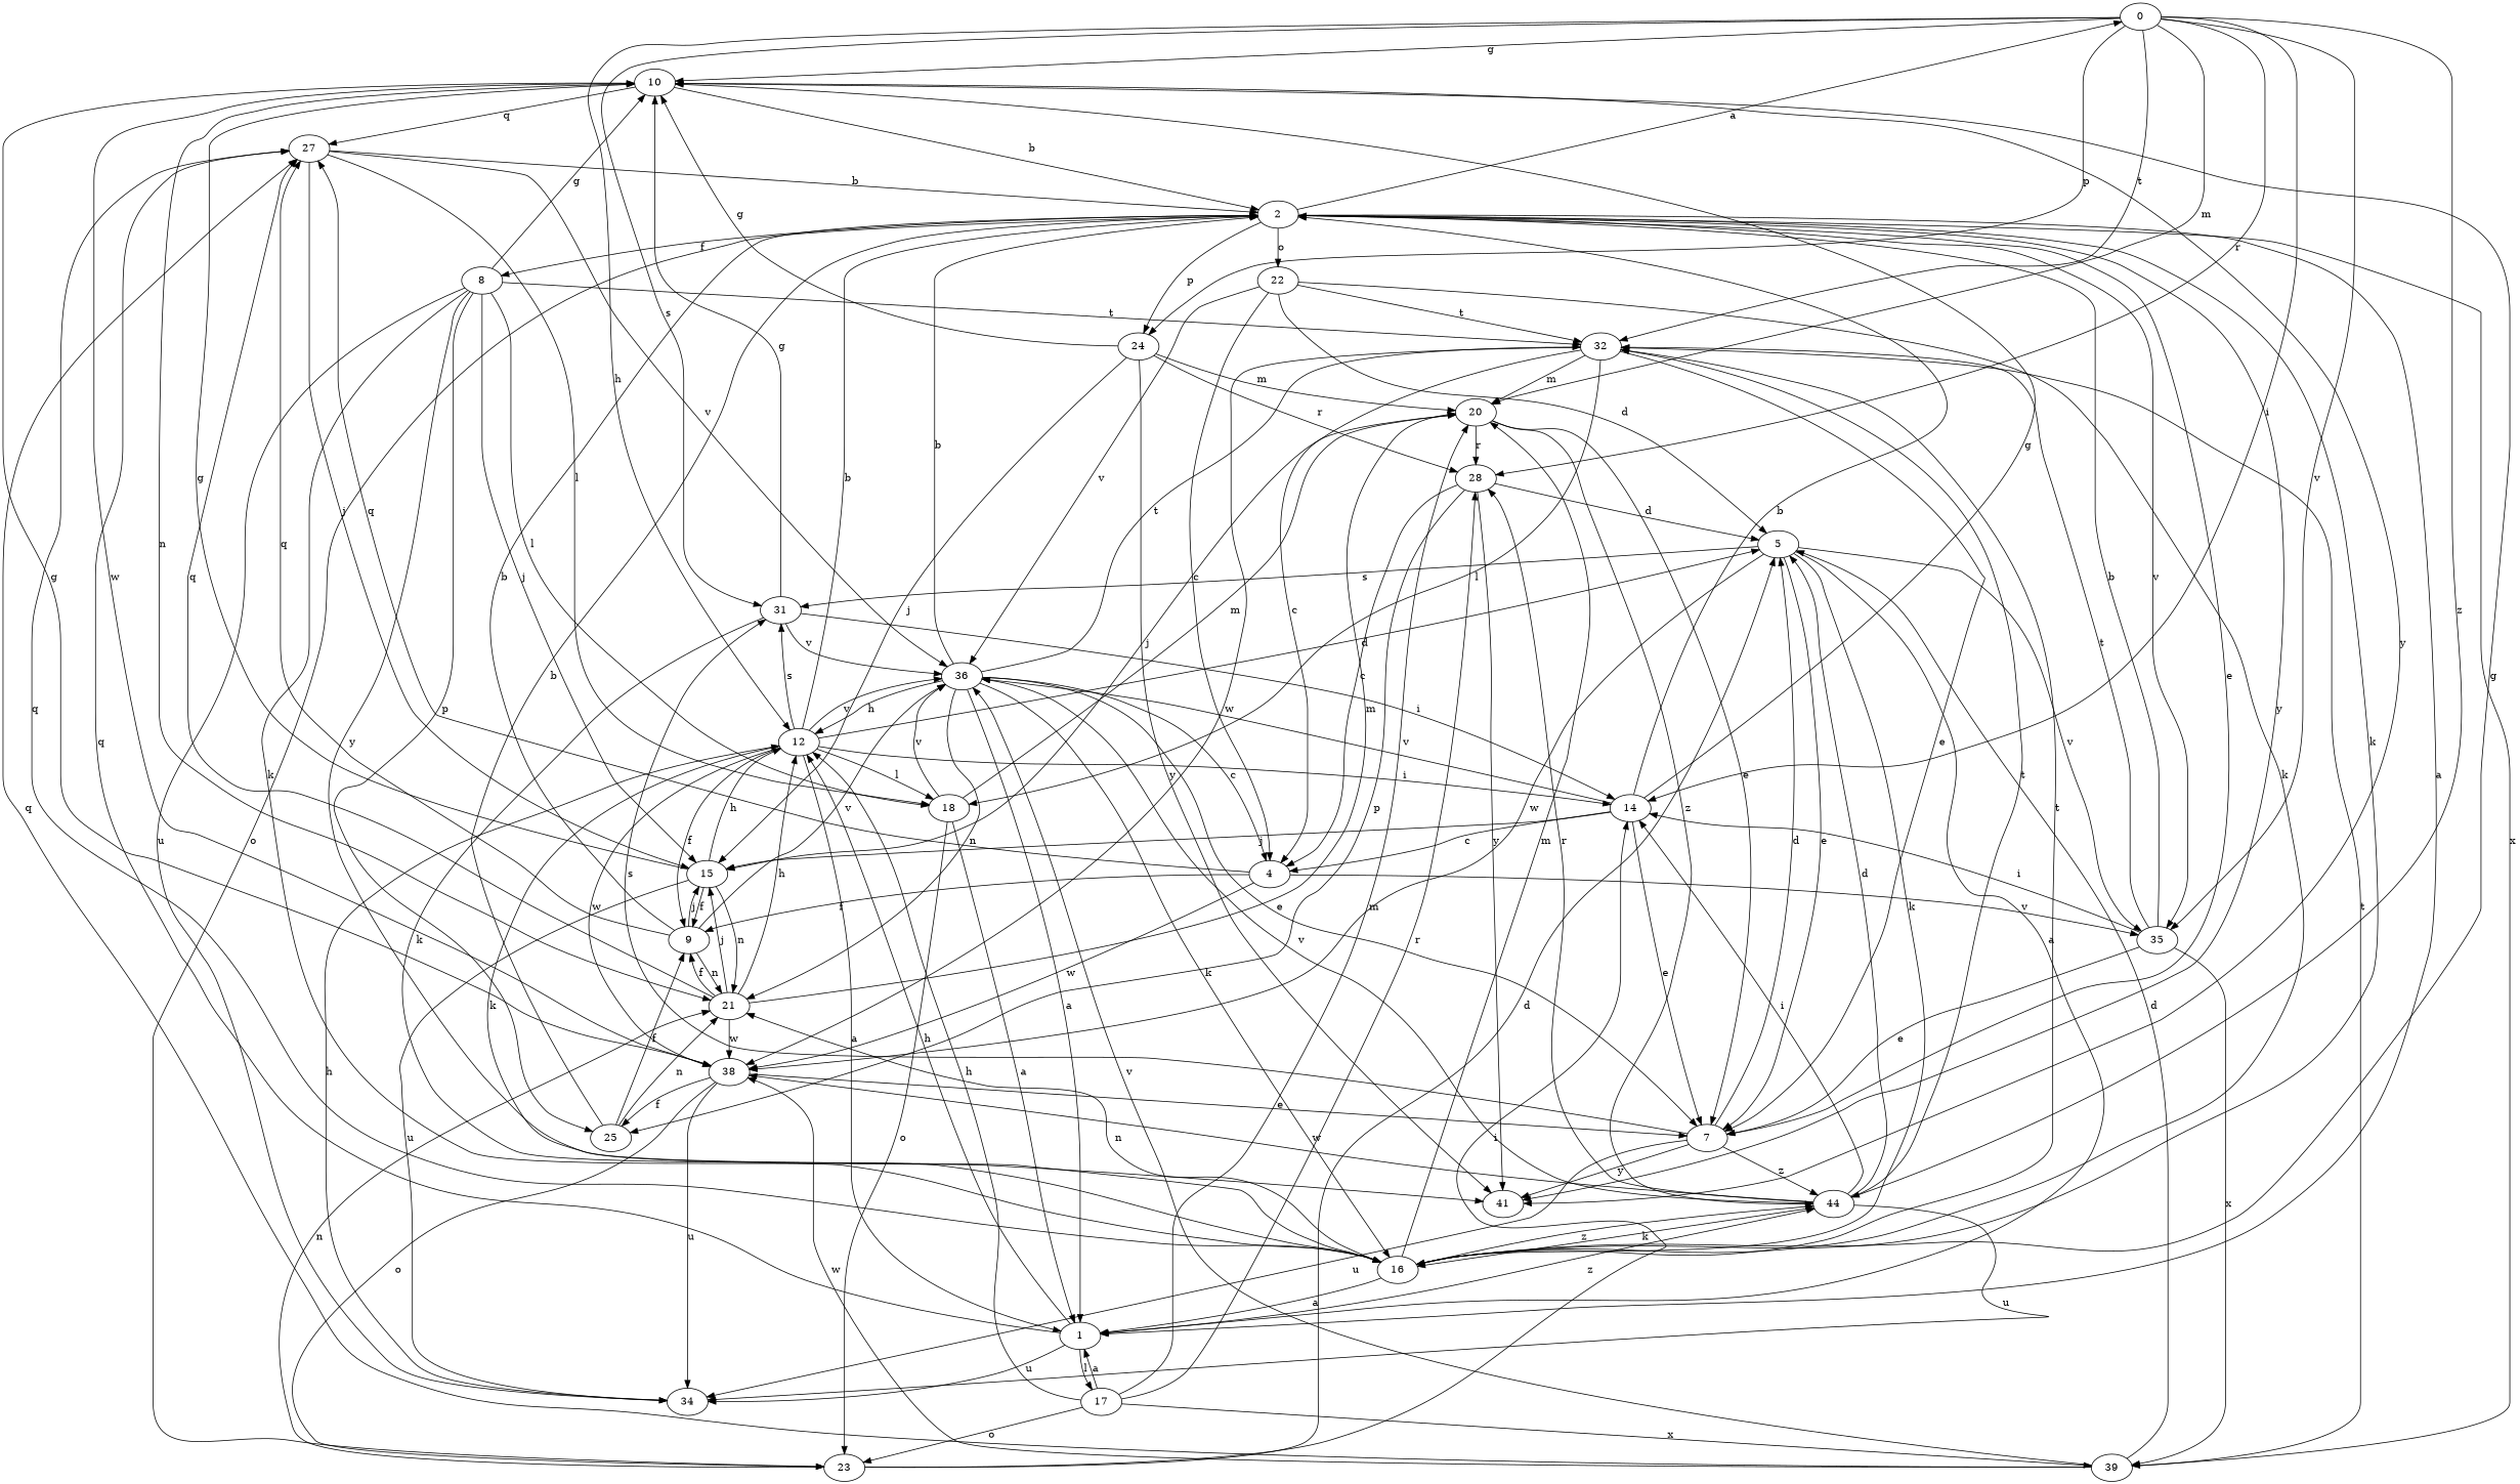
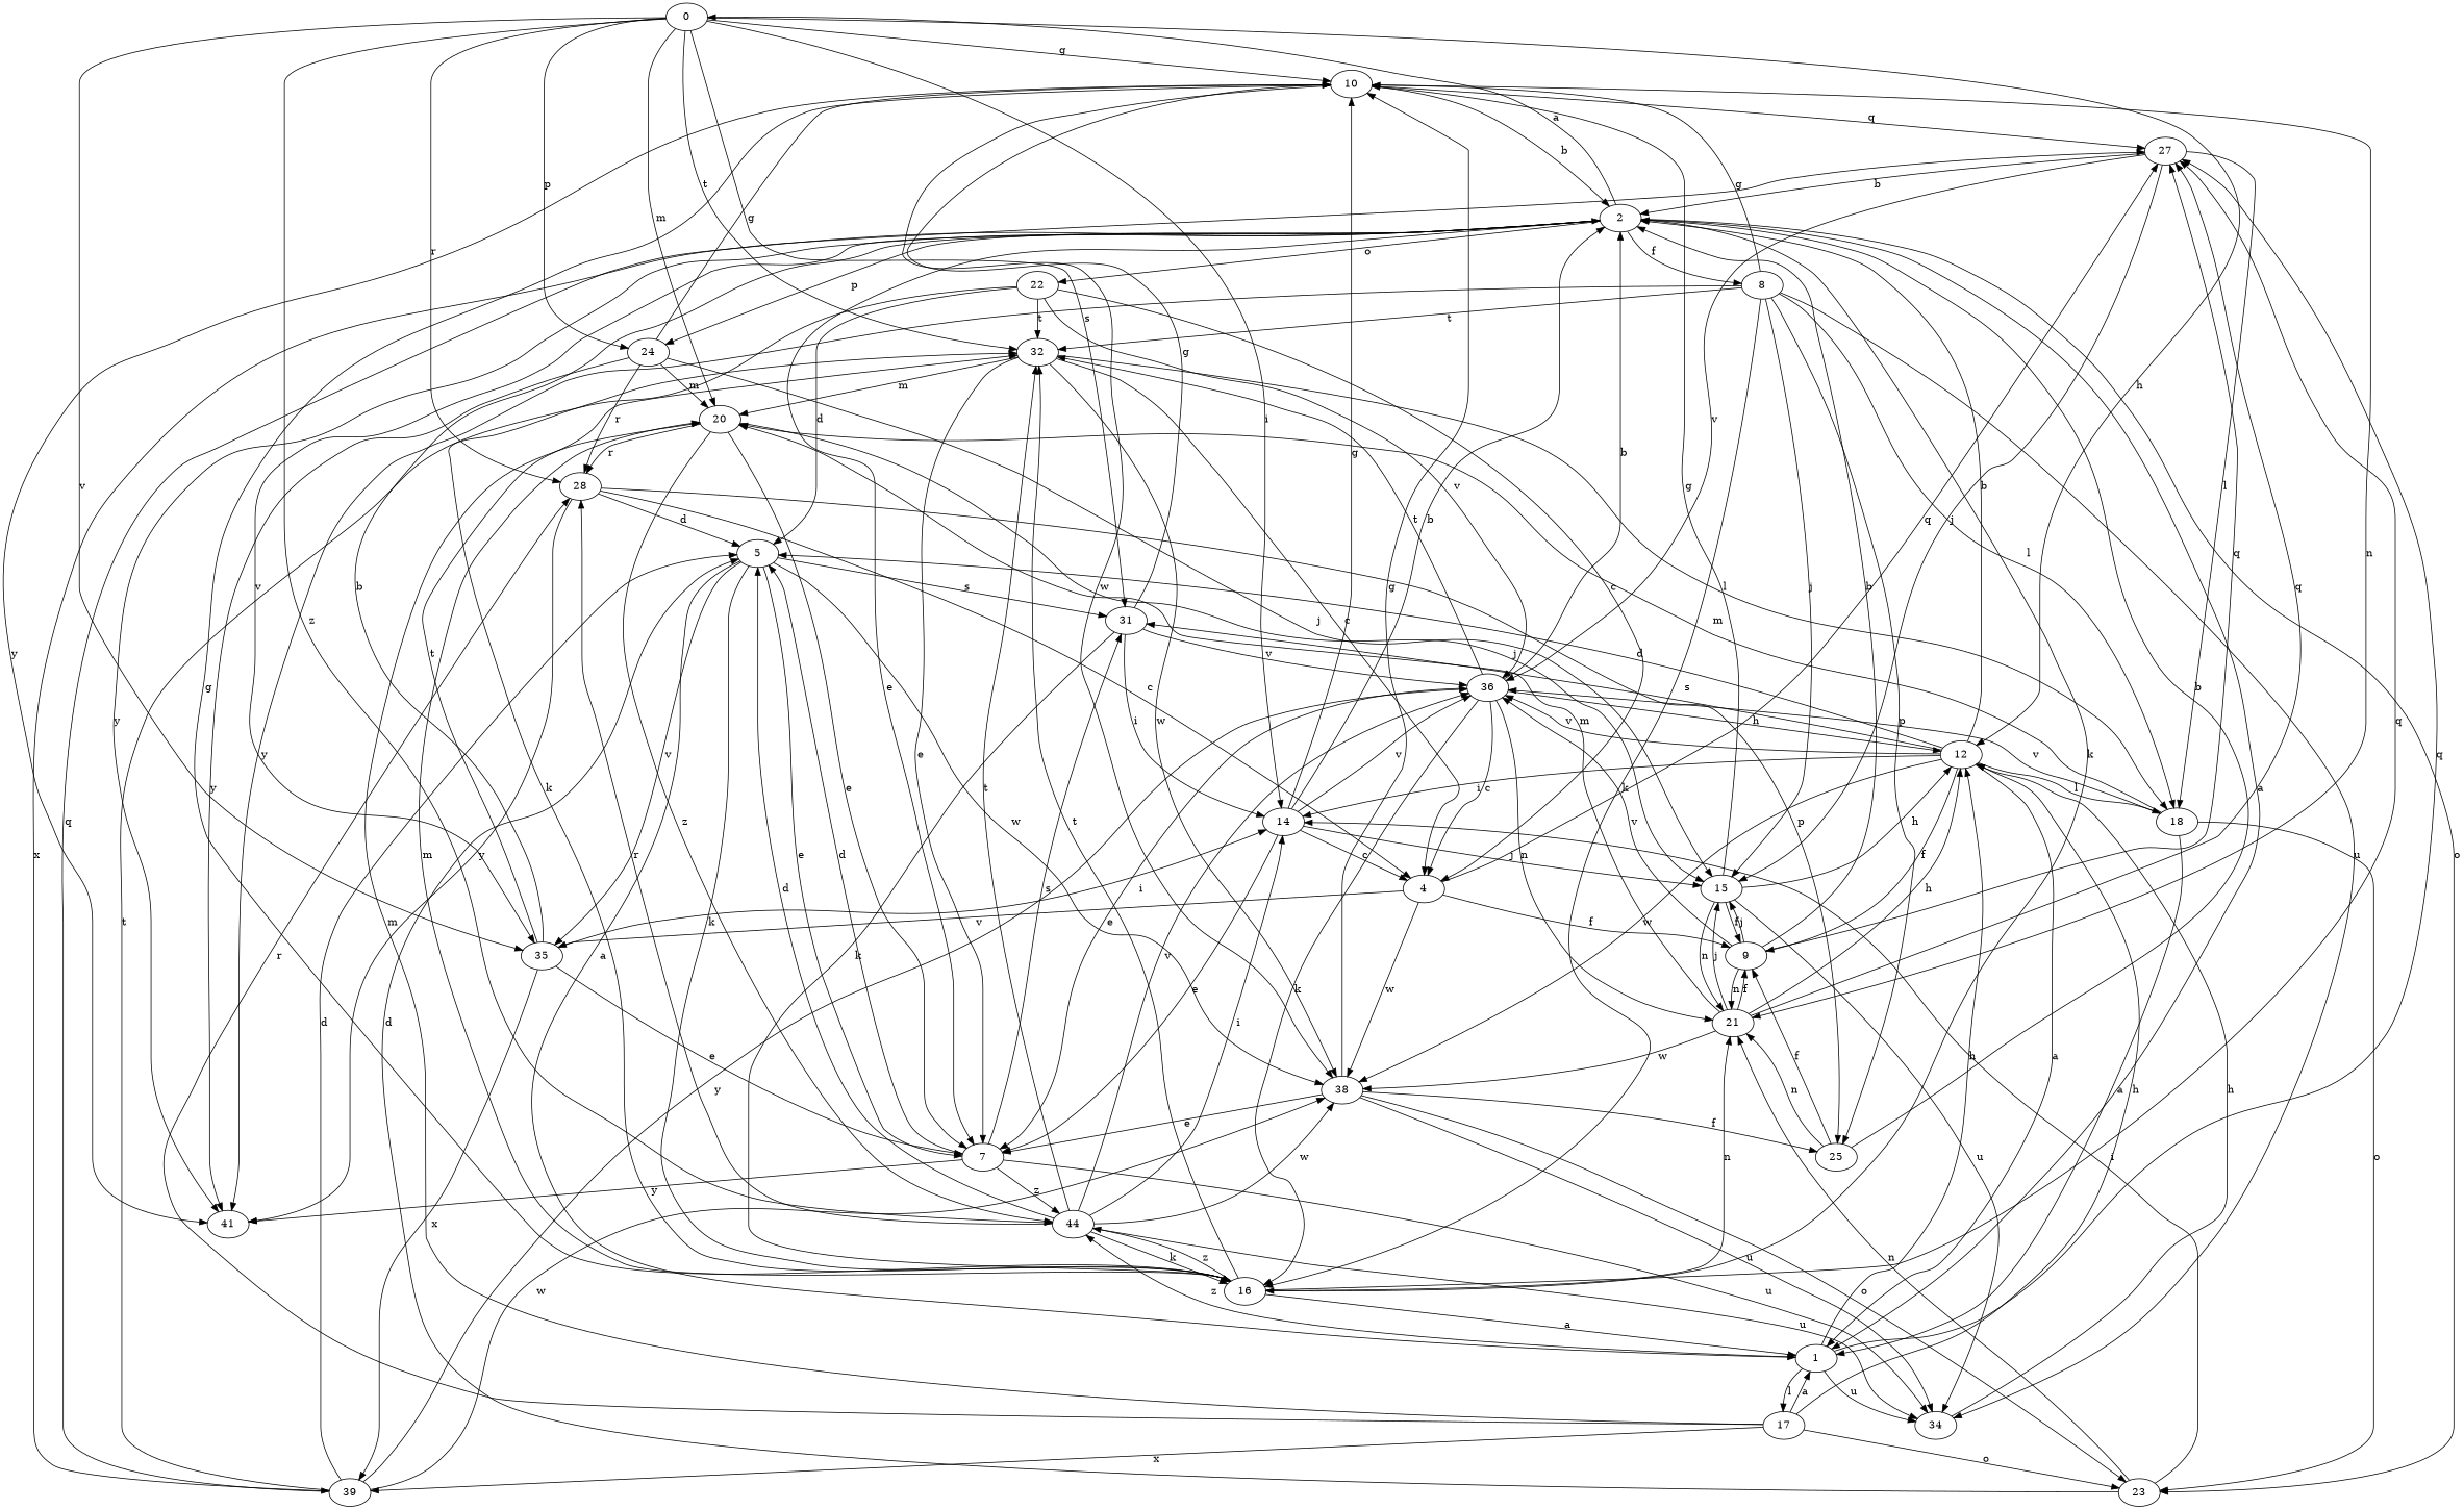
  strict digraph {
    0
    10
    12
    14
    20
    24
    28
    31
    32
    35
    44
    27
    2
    41
    38
    21
    1
    16
    9
    5
    18
    36
    7
    4
    15
    25
    39
    34
    17
    23
    8
    22
    0 -> 10 [label=g]
    0 -> 12 [label=h]
    0 -> 14 [label=i]
    0 -> 20 [label=m]
    0 -> 24 [label=p]
    0 -> 28 [label=r]
    0 -> 31 [label=s]
    0 -> 32 [label=t]
    0 -> 35 [label=v]
    0 -> 44 [label=z]
    10 -> 27 [label=q]
    10 -> 2 [label=b]
    10 -> 41 [label=y]
    10 -> 38 [label=w]
    10 -> 21 [label=n]
    12 -> 14 [label=i]
    12 -> 31 [label=s]
    12 -> 2 [label=b]
    12 -> 38 [label=w]
    12 -> 1 [label=a]
-   12 -> 16 [label=k]
    12 -> 9 [label=f]
    12 -> 5 [label=d]
    12 -> 18 [label=l]
    12 -> 36 [label=v]
    14 -> 10 [label=g]
    14 -> 2 [label=b]
    14 -> 36 [label=v]
    14 -> 7 [label=e]
    14 -> 4 [label=c]
    14 -> 15 [label=j]
    20 -> 28 [label=r]
    20 -> 44 [label=z]
    20 -> 7 [label=e]
    20 -> 15 [label=j]
    24 -> 10 [label=g]
    24 -> 20 [label=m]
    24 -> 28 [label=r]
    24 -> 41 [label=y]
    24 -> 15 [label=j]
    28 -> 41 [label=y]
    28 -> 5 [label=d]
    28 -> 4 [label=c]
    28 -> 25 [label=p]
    31 -> 10 [label=g]
    31 -> 14 [label=i]
    31 -> 16 [label=k]
    31 -> 36 [label=v]
    32 -> 20 [label=m]
    32 -> 38 [label=w]
    32 -> 18 [label=l]
    32 -> 7 [label=e]
    32 -> 4 [label=c]
    35 -> 14 [label=i]
    35 -> 32 [label=t]
    35 -> 2 [label=b]
    35 -> 7 [label=e]
    35 -> 39 [label=x]
    44 -> 14 [label=i]
    44 -> 28 [label=r]
    44 -> 32 [label=t]
    44 -> 38 [label=w]
    44 -> 16 [label=k]
    44 -> 5 [label=d]
    44 -> 36 [label=v]
    44 -> 34 [label=u]
    27 -> 2 [label=b]
    27 -> 18 [label=l]
    27 -> 36 [label=v]
    27 -> 15 [label=j]
    2 -> 0 [label=a]
    2 -> 24 [label=p]
    2 -> 35 [label=v]
    2 -> 41 [label=y]
    2 -> 1 [label=a]
    2 -> 16 [label=k]
    2 -> 7 [label=e]
    2 -> 39 [label=x]
    2 -> 23 [label=o]
    2 -> 8 [label=f]
    2 -> 22 [label=o]
    38 -> 10 [label=g]
    38 -> 7 [label=e]
    38 -> 25 [label=f]
    38 -> 34 [label=u]
    38 -> 23 [label=o]
    21 -> 12 [label=h]
    21 -> 20 [label=m]
    21 -> 27 [label=q]
    21 -> 38 [label=w]
    21 -> 9 [label=f]
    21 -> 15 [label=j]
    1 -> 12 [label=h]
    1 -> 44 [label=z]
    1 -> 27 [label=q]
    1 -> 34 [label=u]
    1 -> 17 [label=l]
    16 -> 10 [label=g]
    16 -> 20 [label=m]
    16 -> 32 [label=t]
    16 -> 44 [label=z]
    16 -> 27 [label=q]
    16 -> 21 [label=n]
    16 -> 1 [label=a]
    9 -> 27 [label=q]
    9 -> 2 [label=b]
    9 -> 21 [label=n]
    9 -> 36 [label=v]
    9 -> 15 [label=j]
    5 -> 31 [label=s]
    5 -> 35 [label=v]
    5 -> 38 [label=w]
    5 -> 1 [label=a]
    5 -> 16 [label=k]
    5 -> 7 [label=e]
    18 -> 20 [label=m]
    18 -> 1 [label=a]
    18 -> 36 [label=v]
    18 -> 23 [label=o]
    36 -> 12 [label=h]
    36 -> 32 [label=t]
    36 -> 2 [label=b]
    36 -> 21 [label=n]
-   36 -> 1 [label=a]
    36 -> 16 [label=k]
    36 -> 7 [label=e]
    36 -> 4 [label=c]
    7 -> 31 [label=s]
    7 -> 44 [label=z]
    7 -> 41 [label=y]
    7 -> 5 [label=d]
    7 -> 34 [label=u]
    4 -> 35 [label=v]
    4 -> 27 [label=q]
    4 -> 38 [label=w]
    4 -> 9 [label=f]
    15 -> 10 [label=g]
    15 -> 12 [label=h]
    15 -> 21 [label=n]
    15 -> 9 [label=f]
    15 -> 34 [label=u]
    25 -> 2 [label=b]
    25 -> 21 [label=n]
    25 -> 9 [label=f]
    39 -> 32 [label=t]
    39 -> 27 [label=q]
    39 -> 38 [label=w]
    39 -> 5 [label=d]
-   39 -> 36 [label=v]
+   39 -> 36 [label=y]
    34 -> 12 [label=h]
    17 -> 12 [label=h]
    17 -> 20 [label=m]
    17 -> 28 [label=r]
    17 -> 1 [label=a]
    17 -> 39 [label=x]
    17 -> 23 [label=o]
    23 -> 14 [label=i]
    23 -> 21 [label=n]
    23 -> 5 [label=d]
    8 -> 10 [label=g]
    8 -> 32 [label=t]
    8 -> 41 [label=y]
    8 -> 16 [label=k]
    8 -> 18 [label=l]
    8 -> 15 [label=j]
    8 -> 25 [label=p]
    8 -> 34 [label=u]
    22 -> 32 [label=t]
    22 -> 16 [label=k]
    22 -> 5 [label=d]
    22 -> 36 [label=v]
    22 -> 4 [label=c]
  }
